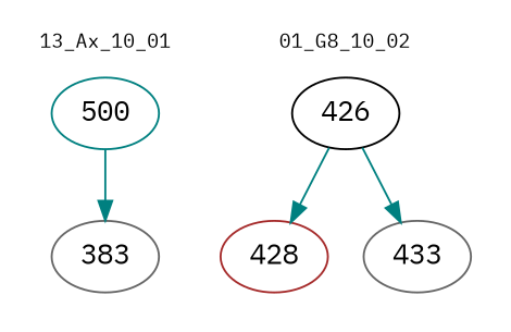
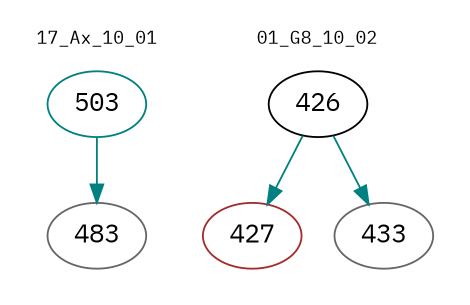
  digraph {
    fontname="IBM Plex Mono"
    node [color=gray40 fontname="IBM Plex Mono"]
    edge [color=teal fontname="IBM Plex Mono"]
-   n1 [color=teal label=500]
-   n2 [label=383]
+   n1 [color=teal label=503]
+   n2 [label=483]
    n3 [color=black label=426]
-   n4 [color=brown label=428]
+   n4 [color=brown label=427]
    n5 [label=433]
    subgraph cluster_1 {
      color=white
      fontsize=10
-     label="13_Ax_10_01"
+     label="17_Ax_10_01"
      n1
      n2
    }
    subgraph cluster_2 {
      color=white
      fontsize=10
      label="01_G8_10_02"
      n3
      n4
      n5
    }
    n1 -> n2
    n3 -> n4
    n3 -> n5
  }
